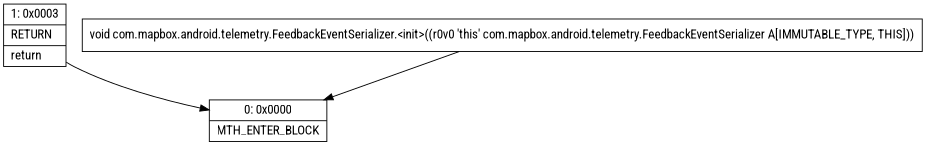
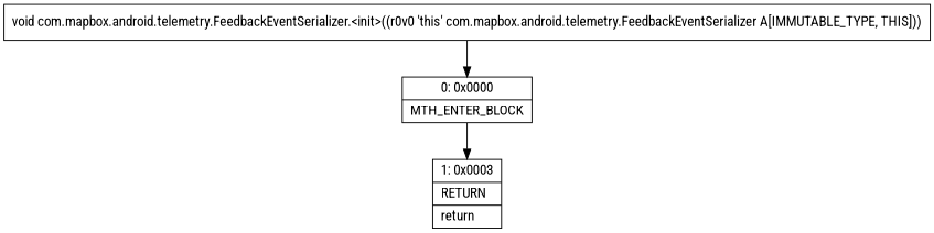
  digraph {
    fontname="Roboto Condensed"
    node [shape=record fontname="Roboto Condensed"]
    edge [fontname="Roboto Condensed"]
    n1 [label="{0\:\ 0x0000|MTH_ENTER_BLOCK\l}"]
    n2 [label="{1\:\ 0x0003|RETURN\l|return\l}"]
    n3 [label="{void com.mapbox.android.telemetry.FeedbackEventSerializer.\<init\>((r0v0 'this' com.mapbox.android.telemetry.FeedbackEventSerializer A[IMMUTABLE_TYPE, THIS])) }"]
-   n2 -> n1
+   n1 -> n2
    n3 -> n1
  }
